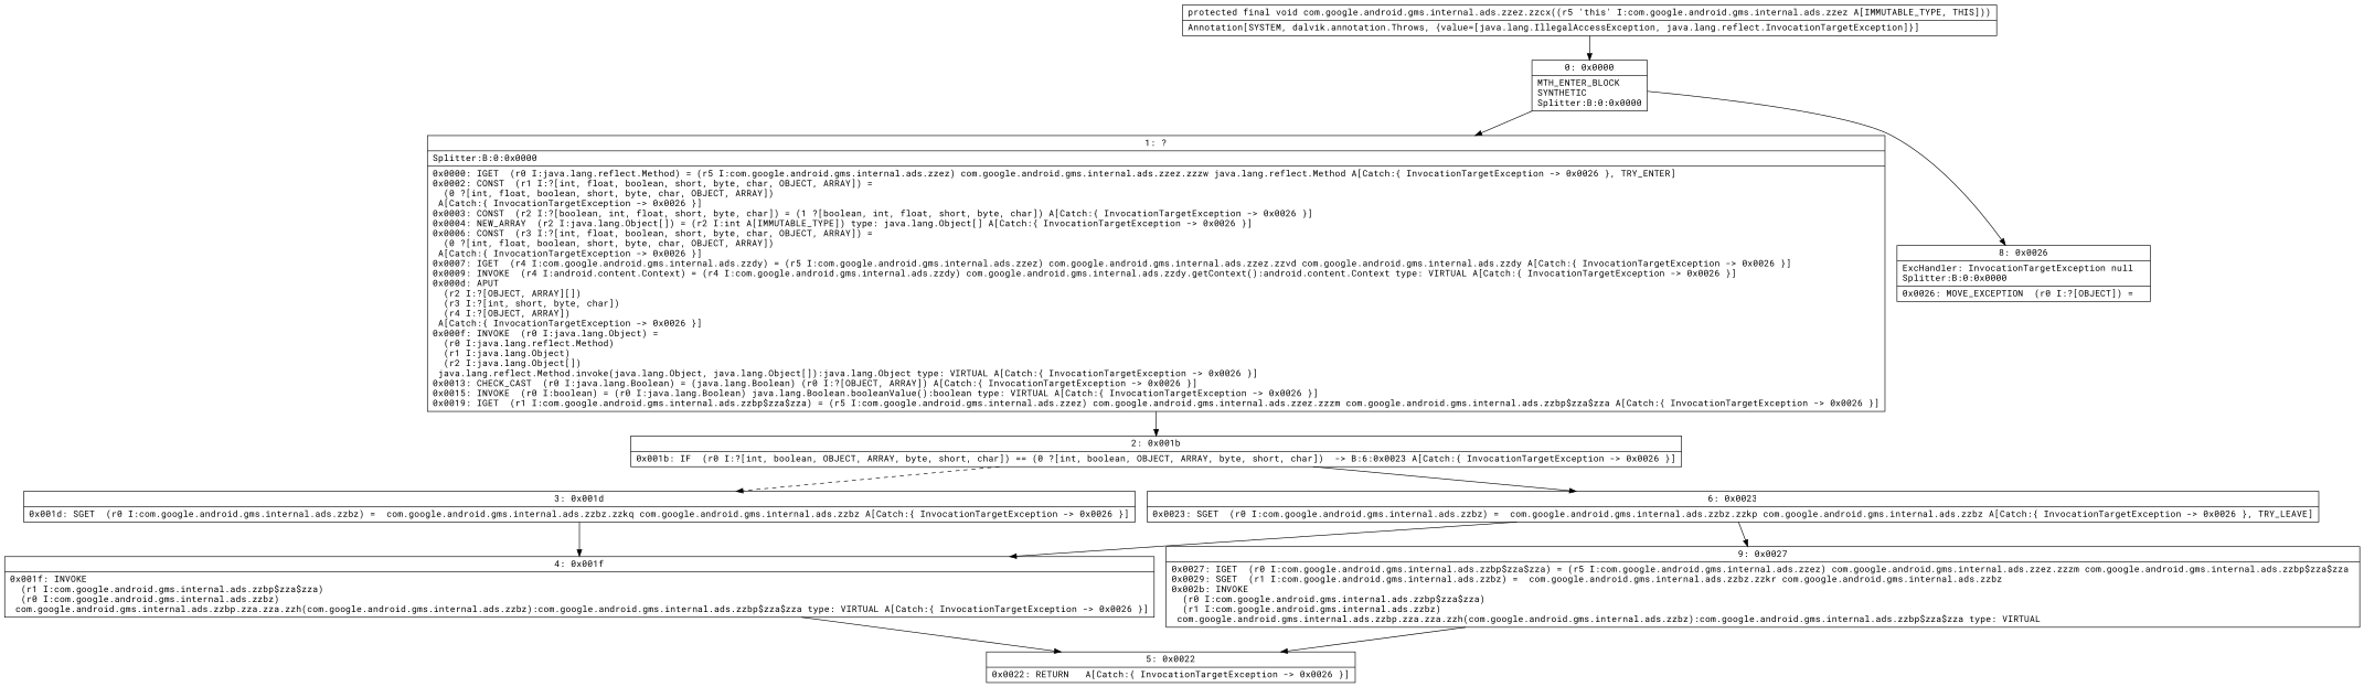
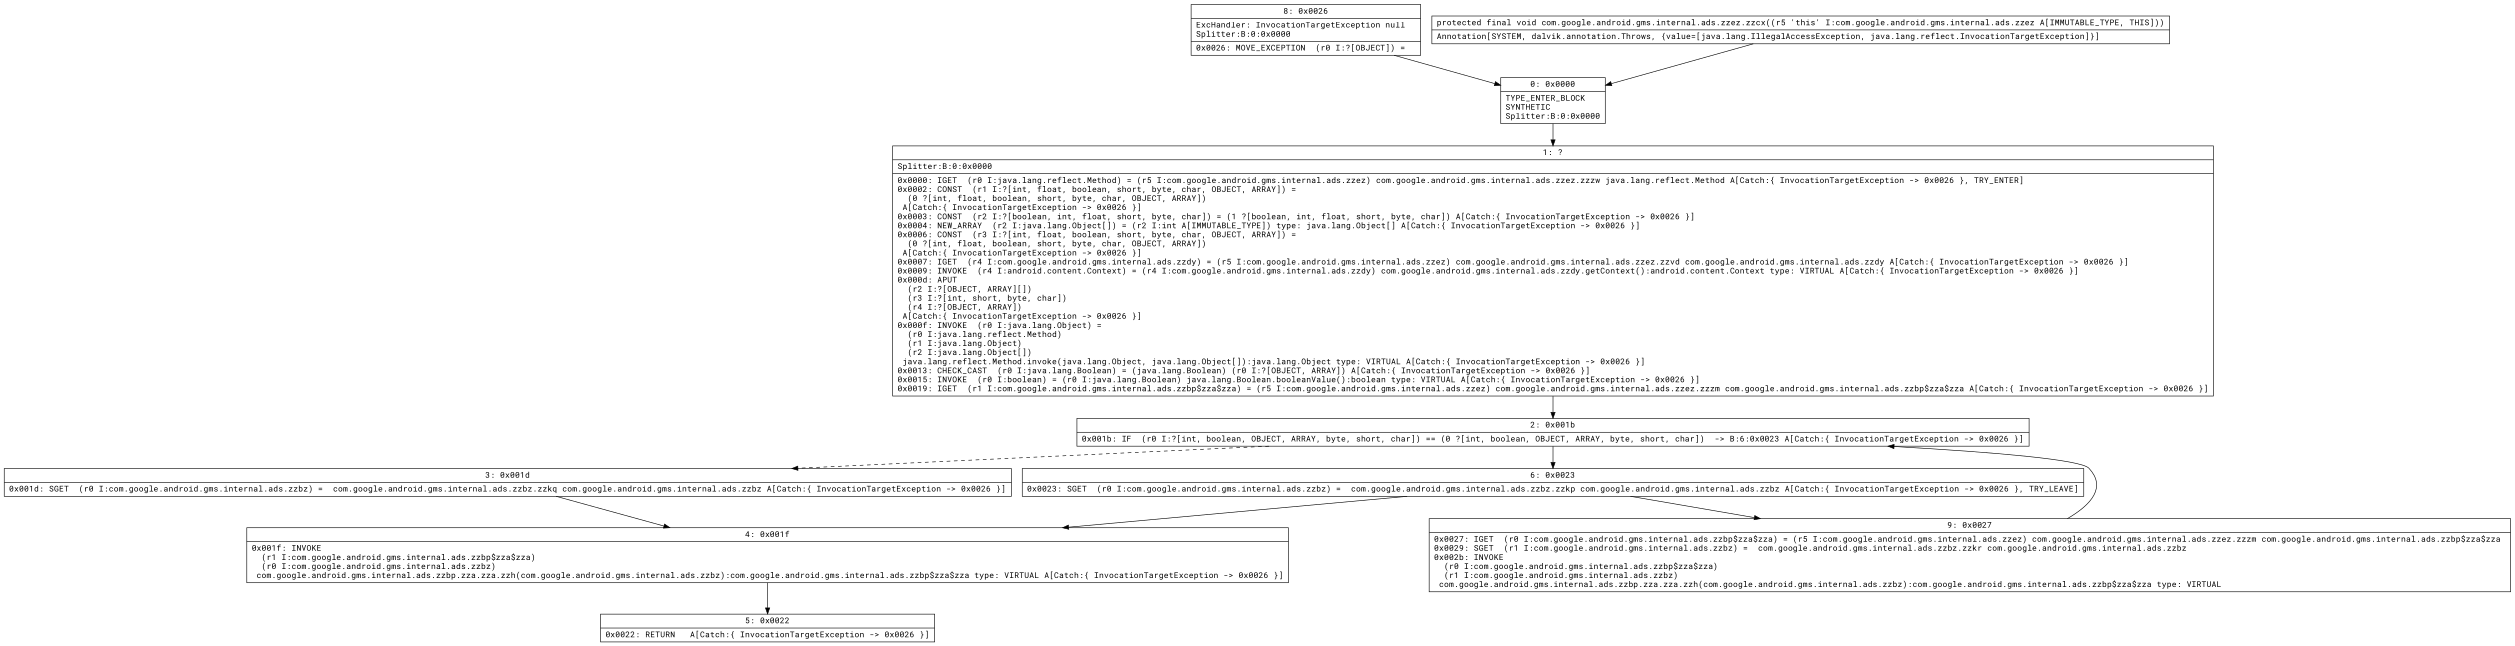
  digraph {
    fontname="Roboto Mono"
    node [fontname="Roboto Mono" shape=record]
    edge [fontname="Roboto Mono"]
-   n1 [label="{0\:\ 0x0000|MTH_ENTER_BLOCK\lSYNTHETIC\lSplitter:B:0:0x0000\l}"]
+   n1 [label="{0\:\ 0x0000|TYPE_ENTER_BLOCK\lSYNTHETIC\lSplitter:B:0:0x0000\l}"]
    n2 [label="{1\:\ ?|Splitter:B:0:0x0000\l|0x0000: IGET  (r0 I:java.lang.reflect.Method) = (r5 I:com.google.android.gms.internal.ads.zzez) com.google.android.gms.internal.ads.zzez.zzzw java.lang.reflect.Method A[Catch:\{ InvocationTargetException \-\> 0x0026 \}, TRY_ENTER]\l0x0002: CONST  (r1 I:?[int, float, boolean, short, byte, char, OBJECT, ARRAY]) = \l  (0 ?[int, float, boolean, short, byte, char, OBJECT, ARRAY])\l A[Catch:\{ InvocationTargetException \-\> 0x0026 \}]\l0x0003: CONST  (r2 I:?[boolean, int, float, short, byte, char]) = (1 ?[boolean, int, float, short, byte, char]) A[Catch:\{ InvocationTargetException \-\> 0x0026 \}]\l0x0004: NEW_ARRAY  (r2 I:java.lang.Object[]) = (r2 I:int A[IMMUTABLE_TYPE]) type: java.lang.Object[] A[Catch:\{ InvocationTargetException \-\> 0x0026 \}]\l0x0006: CONST  (r3 I:?[int, float, boolean, short, byte, char, OBJECT, ARRAY]) = \l  (0 ?[int, float, boolean, short, byte, char, OBJECT, ARRAY])\l A[Catch:\{ InvocationTargetException \-\> 0x0026 \}]\l0x0007: IGET  (r4 I:com.google.android.gms.internal.ads.zzdy) = (r5 I:com.google.android.gms.internal.ads.zzez) com.google.android.gms.internal.ads.zzez.zzvd com.google.android.gms.internal.ads.zzdy A[Catch:\{ InvocationTargetException \-\> 0x0026 \}]\l0x0009: INVOKE  (r4 I:android.content.Context) = (r4 I:com.google.android.gms.internal.ads.zzdy) com.google.android.gms.internal.ads.zzdy.getContext():android.content.Context type: VIRTUAL A[Catch:\{ InvocationTargetException \-\> 0x0026 \}]\l0x000d: APUT  \l  (r2 I:?[OBJECT, ARRAY][])\l  (r3 I:?[int, short, byte, char])\l  (r4 I:?[OBJECT, ARRAY])\l A[Catch:\{ InvocationTargetException \-\> 0x0026 \}]\l0x000f: INVOKE  (r0 I:java.lang.Object) = \l  (r0 I:java.lang.reflect.Method)\l  (r1 I:java.lang.Object)\l  (r2 I:java.lang.Object[])\l java.lang.reflect.Method.invoke(java.lang.Object, java.lang.Object[]):java.lang.Object type: VIRTUAL A[Catch:\{ InvocationTargetException \-\> 0x0026 \}]\l0x0013: CHECK_CAST  (r0 I:java.lang.Boolean) = (java.lang.Boolean) (r0 I:?[OBJECT, ARRAY]) A[Catch:\{ InvocationTargetException \-\> 0x0026 \}]\l0x0015: INVOKE  (r0 I:boolean) = (r0 I:java.lang.Boolean) java.lang.Boolean.booleanValue():boolean type: VIRTUAL A[Catch:\{ InvocationTargetException \-\> 0x0026 \}]\l0x0019: IGET  (r1 I:com.google.android.gms.internal.ads.zzbp$zza$zza) = (r5 I:com.google.android.gms.internal.ads.zzez) com.google.android.gms.internal.ads.zzez.zzzm com.google.android.gms.internal.ads.zzbp$zza$zza A[Catch:\{ InvocationTargetException \-\> 0x0026 \}]\l}"]
    n3 [label="{8\:\ 0x0026|ExcHandler: InvocationTargetException null\lSplitter:B:0:0x0000\l|0x0026: MOVE_EXCEPTION  (r0 I:?[OBJECT]) =  \l}"]
    n4 [label="{2\:\ 0x001b|0x001b: IF  (r0 I:?[int, boolean, OBJECT, ARRAY, byte, short, char]) == (0 ?[int, boolean, OBJECT, ARRAY, byte, short, char])  \-\> B:6:0x0023 A[Catch:\{ InvocationTargetException \-\> 0x0026 \}]\l}"]
    n5 [label="{3\:\ 0x001d|0x001d: SGET  (r0 I:com.google.android.gms.internal.ads.zzbz) =  com.google.android.gms.internal.ads.zzbz.zzkq com.google.android.gms.internal.ads.zzbz A[Catch:\{ InvocationTargetException \-\> 0x0026 \}]\l}"]
    n6 [label="{6\:\ 0x0023|0x0023: SGET  (r0 I:com.google.android.gms.internal.ads.zzbz) =  com.google.android.gms.internal.ads.zzbz.zzkp com.google.android.gms.internal.ads.zzbz A[Catch:\{ InvocationTargetException \-\> 0x0026 \}, TRY_LEAVE]\l}"]
    n7 [label="{4\:\ 0x001f|0x001f: INVOKE  \l  (r1 I:com.google.android.gms.internal.ads.zzbp$zza$zza)\l  (r0 I:com.google.android.gms.internal.ads.zzbz)\l com.google.android.gms.internal.ads.zzbp.zza.zza.zzh(com.google.android.gms.internal.ads.zzbz):com.google.android.gms.internal.ads.zzbp$zza$zza type: VIRTUAL A[Catch:\{ InvocationTargetException \-\> 0x0026 \}]\l}"]
    n8 [label="{9\:\ 0x0027|0x0027: IGET  (r0 I:com.google.android.gms.internal.ads.zzbp$zza$zza) = (r5 I:com.google.android.gms.internal.ads.zzez) com.google.android.gms.internal.ads.zzez.zzzm com.google.android.gms.internal.ads.zzbp$zza$zza \l0x0029: SGET  (r1 I:com.google.android.gms.internal.ads.zzbz) =  com.google.android.gms.internal.ads.zzbz.zzkr com.google.android.gms.internal.ads.zzbz \l0x002b: INVOKE  \l  (r0 I:com.google.android.gms.internal.ads.zzbp$zza$zza)\l  (r1 I:com.google.android.gms.internal.ads.zzbz)\l com.google.android.gms.internal.ads.zzbp.zza.zza.zzh(com.google.android.gms.internal.ads.zzbz):com.google.android.gms.internal.ads.zzbp$zza$zza type: VIRTUAL \l}"]
    n9 [label="{5\:\ 0x0022|0x0022: RETURN   A[Catch:\{ InvocationTargetException \-\> 0x0026 \}]\l}"]
    n10 [label="{protected final void com.google.android.gms.internal.ads.zzez.zzcx((r5 'this' I:com.google.android.gms.internal.ads.zzez A[IMMUTABLE_TYPE, THIS]))  | Annotation[SYSTEM, dalvik.annotation.Throws, \{value=[java.lang.IllegalAccessException, java.lang.reflect.InvocationTargetException]\}]\l}"]
    n1 -> n2
-   n1 -> n3
+   n3 -> n1
    n2 -> n4
    n4 -> n5 [style=dashed]
    n4 -> n6
    n5 -> n7
    n6 -> n7
    n6 -> n8
    n7 -> n9
-   n8 -> n9
+   n8 -> n4
    n10 -> n1
  }
